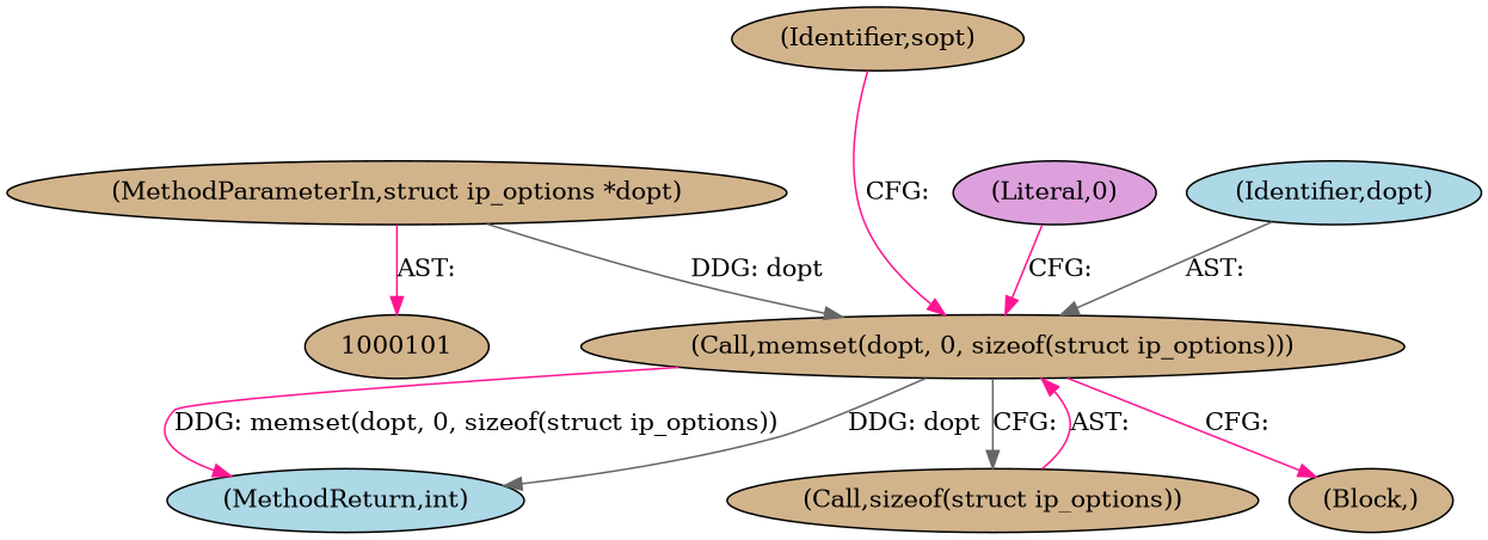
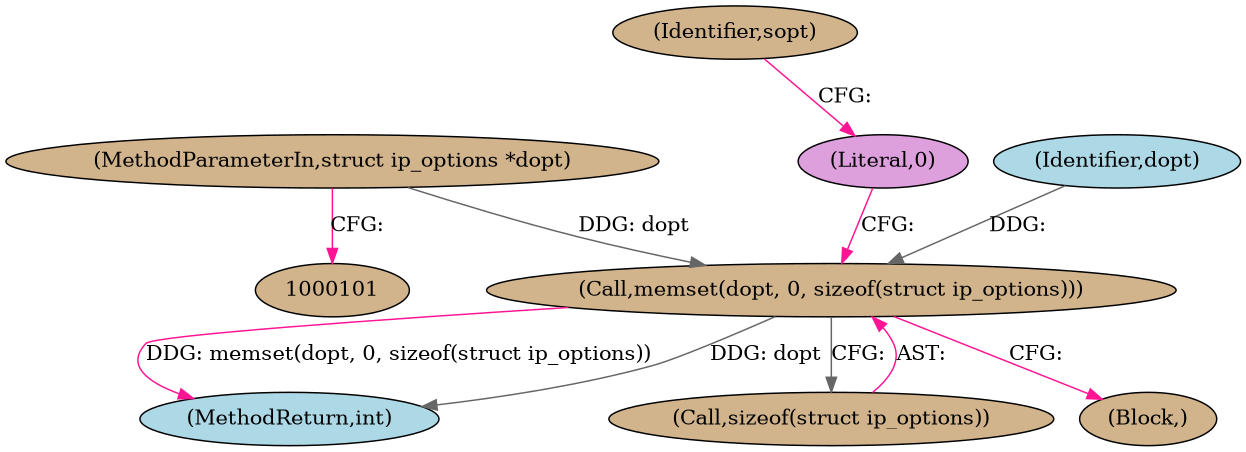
  digraph {
    node [fillcolor=tan style=filled]
    edge [color=deeppink]
    n1 [label="(Call,memset(dopt, 0, sizeof(struct ip_options)))"]
    n2 [fillcolor=lightblue label="(MethodReturn,int)"]
    n3 [label="(Call,sizeof(struct ip_options))"]
    n4 [label="(Block,)"]
    n5 [label="(MethodParameterIn,struct ip_options *dopt)"]
    1000101
    n7 [fillcolor=plum label="(Literal,0)"]
    n8 [fillcolor=lightblue label="(Identifier,dopt)"]
    n9 [label="(Identifier,sopt)"]
    n1 -> n2 [label="DDG: memset(dopt, 0, sizeof(struct ip_options))"]
    n1 -> n2 [color=gray40 label="DDG: dopt"]
    n1 -> n3 [color=gray40 label="CFG: "]
    n1 -> n4 [label="CFG: "]
    n3 -> n1 [label="AST: "]
    n5 -> n1 [color=gray40 label="DDG: dopt"]
-   n5 -> 1000101 [label="AST: "]
+   n5 -> 1000101 [label="CFG: "]
    n7 -> n1 [label="CFG: "]
-   n8 -> n1 [color=gray40 label="AST: "]
-   n9 -> n1 [label="CFG: "]
+   n8 -> n1 [color=gray40 label="DDG: "]
+   n9 -> n7 [label="CFG: "]
  }
